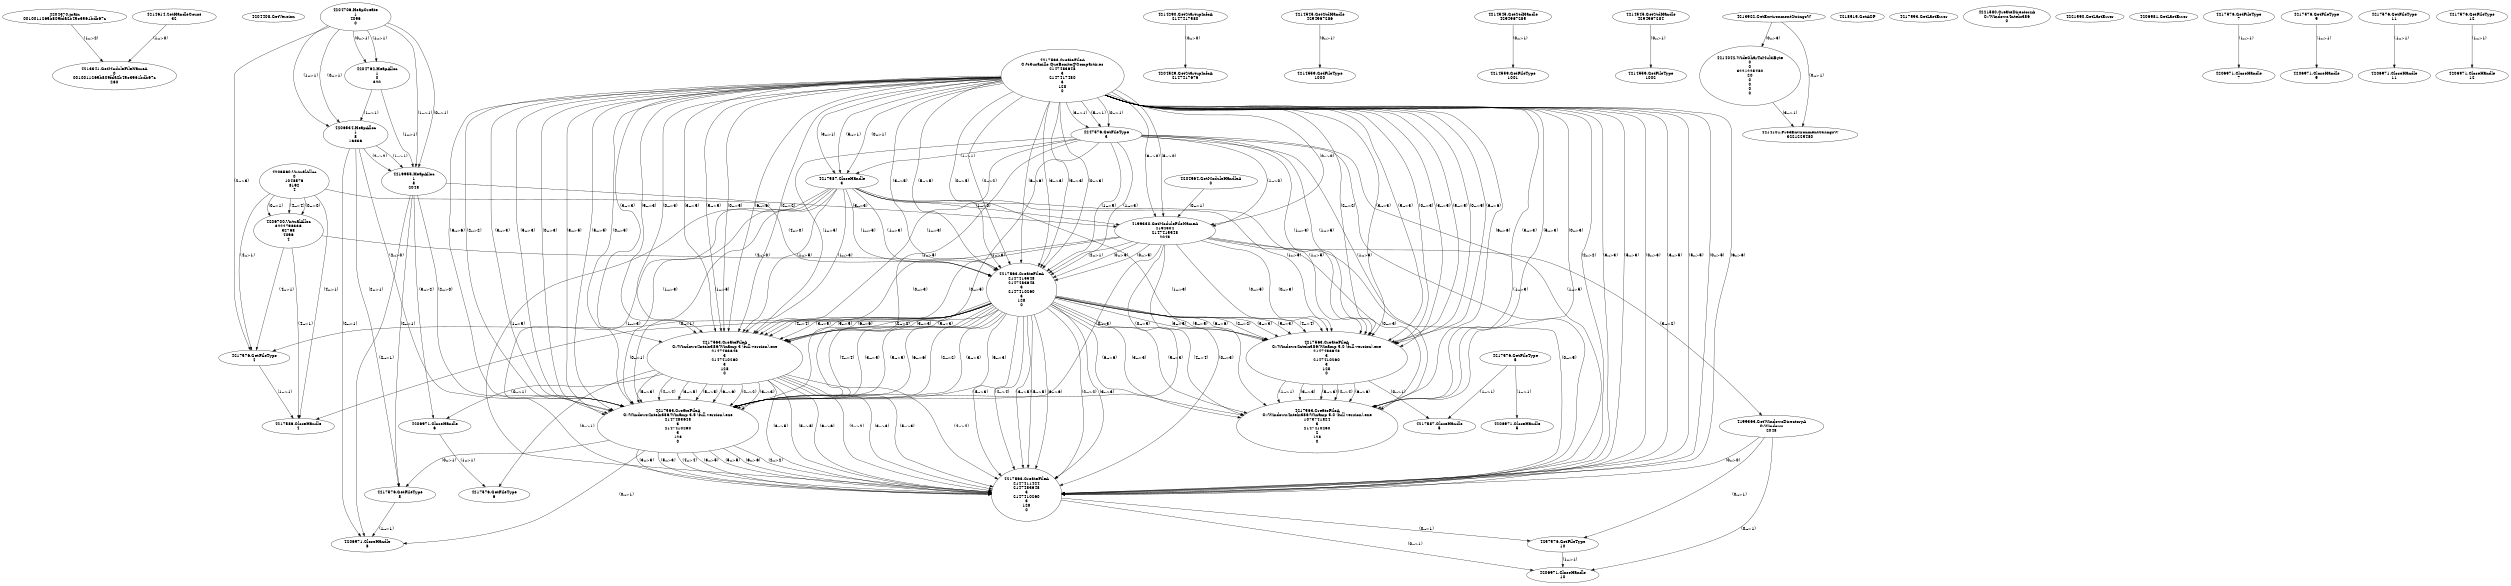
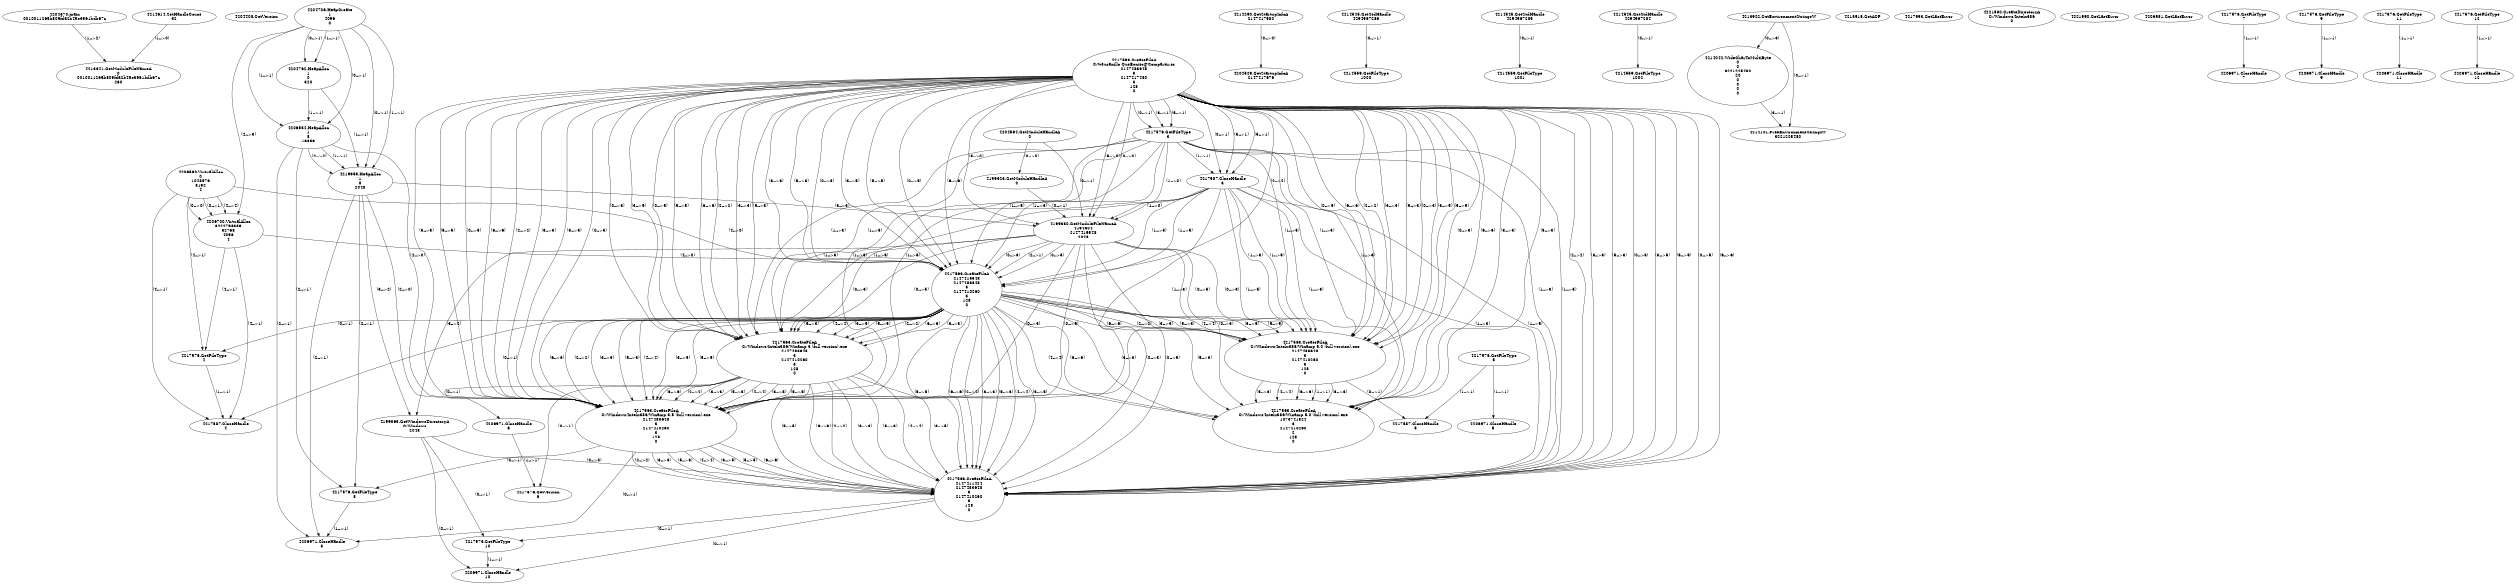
  digraph {
    n1 [label="4204370.main\n0010011265b809fda2b45e3961bdb67c"]
    n2 [label="4213341.GetModuleFileNameA\n0\n0010011265b809fda2b45e3961bdb67c\n260"]
    n3 [label="4204408.GetVersion\n"]
    n4 [label="4204706.HeapCreate\n1\n4096\n0"]
    n5 [label="4204762.HeapAlloc\n1\n0\n320"]
    n6 [label="4206534.HeapAlloc\n1\n8\n16836"]
    n7 [label="4206700.VirtualAlloc\n3222798336\n32768\n4096\n4"]
    n8 [label="4219955.HeapAlloc\n1\n8\n2048"]
    n9 [label="4217563.CreateFileA\nC:/Windows/Intelx386/Winamp 3.5 (full version).exe\n2147483648\n3\n2147410260\n3\n128\n0"]
    n10 [label="4217576.GetFileType\n8"]
    n11 [label="4206971.CloseHandle\n8"]
    n12 [label="4217563.CreateFileA\n2147415548\n2147483648\n3\n2147410260\n3\n128\n0"]
    n13 [label="4217576.GetFileType\n4"]
-   n14 [label="4217586.CloseHandle\n4"]
+   n14 [label="4217587.CloseHandle\n4"]
    n15 [label="4199330.GetModuleFileNameA\n4194304\n2147415548\n2048"]
    n16 [label="4199363.GetWindowsDirectoryA\nC:\Windows\n2048"]
    n17 [label="4217563.CreateFileA\n2147411424\n2147483648\n3\n2147410260\n3\n128\n0"]
    n18 [label="4206560.VirtualAlloc\n0\n1048576\n8192\n4"]
    n19 [label="4217563.CreateFileA\nC:/Windows/Intelx386/Winamp 3 (full version).exe\n2147483648\n3\n2147410260\n3\n128\n0"]
    n20 [label="4217563.CreateFileA\nC:/Windows/Intelx386/Winamp 5.0 (full version).exe\n2147483648\n3\n2147410260\n3\n128\n0"]
    n21 [label="4217563.CreateFileA\nC:/Windows/Intelx386/Winamp 5.0 (full version).exe\n1073741824\n3\n2147410260\n2\n128\n0"]
    n22 [label="4214290.GetStartupInfoA\n2147417580"]
    n23 [label="4204529.GetStartupInfoA\n2147417676"]
    n24 [label="4214545.GetStdHandle\n4294967286"]
    n25 [label="4214559.GetFileType\n1000"]
    n26 [label="4214545.GetStdHandle\n4294967285"]
    n27 [label="4214559.GetFileType\n1001"]
    n28 [label="4214545.GetStdHandle\n4294967284"]
    n29 [label="4214559.GetFileType\n1002"]
    n30 [label="4214614.SetHandleCount\n32"]
    n31 [label="4213922.GetEnvironmentStringsW\n"]
    n32 [label="4214042.WideCharToMultiByte\n0\n0\n3221225480\n20\n0\n0\n0\n0"]
    n33 [label="4214101.FreeEnvironmentStringsW\n3221225480"]
    n34 [label="4218515.GetACP\n"]
-   n35 [label="4257576.GetFileType\n10"]
+   n35 [label="4217576.GetFileType\n10"]
    n36 [label="4206971.CloseHandle\n10"]
    n37 [label="4204564.GetModuleHandleA\n0"]
+   n38 [label="4199323.GetModuleHandleA\n0"]
    n39 [label="4217563.CreateFileA\nC:\Gusanillo QueBonito@Compartir.es\n2147483648\n3\n2147417480\n3\n128\n0"]
-   n40 [label="4247576.GetFileType\n3"]
+   n40 [label="4217576.GetFileType\n3"]
    n41 [label="4217587.CloseHandle\n3"]
-   n42 [label="4217576.GetFileType\n6"]
+   n42 [label="4217576.GetVersion\n6"]
    n43 [label="4206971.CloseHandle\n6"]
    n44 [label="4217587.CloseHandle\n5"]
    n45 [label="4217593.GetLastError\n"]
    n46 [label="4221580.CreateDirectoryA\nC:/Windows/Intelx386\n0"]
    n47 [label="4221590.GetLastError\n"]
    n48 [label="4217576.GetFileType\n5"]
    n49 [label="4206971.CloseHandle\n5"]
    n50 [label="4206981.GetLastError\n"]
    n51 [label="4217576.GetFileType\n7"]
    n52 [label="4206971.CloseHandle\n7"]
    n53 [label="4217576.GetFileType\n9"]
    n54 [label="4206971.CloseHandle\n9"]
    n55 [label="4217576.GetFileType\n11"]
    n56 [label="4206971.CloseHandle\n11"]
    n57 [label="4217576.GetFileType\n12"]
    n58 [label="4206971.CloseHandle\n12"]
    n1 -> n2 [label="(1-->2)"]
    n4 -> n5 [label="(1-->1)"]
    n4 -> n5 [label="(0-->1)"]
    n4 -> n6 [label="(1-->1)"]
    n4 -> n6 [label="(0-->1)"]
-   n4 -> n13 [label="(2-->3)"]
+   n4 -> n7 [label="(2-->3)"]
    n4 -> n8 [label="(1-->1)"]
    n4 -> n8 [label="(0-->1)"]
    n5 -> n6 [label="(1-->1)"]
    n5 -> n8 [label="(1-->1)"]
    n6 -> n8 [label="(1-->1)"]
    n6 -> n8 [label="(2-->2)"]
    n6 -> n9 [label="(2-->0)"]
    n6 -> n10 [label="(2-->1)"]
    n6 -> n11 [label="(2-->1)"]
    n7 -> n12 [label="(4-->0)"]
    n7 -> n13 [label="(4-->1)"]
    n7 -> n14 [label="(4-->1)"]
    n8 -> n9 [label="(2-->0)"]
    n8 -> n10 [label="(2-->1)"]
    n8 -> n11 [label="(2-->1)"]
    n8 -> n15 [label="(3-->3)"]
-   n8 -> n43 [label="(3-->2)"]
+   n8 -> n16 [label="(3-->2)"]
    n9 -> n10 [label="(0-->1)"]
    n9 -> n11 [label="(0-->1)"]
    n9 -> n17 [label="(2-->2)"]
    n9 -> n17 [label="(3-->3)"]
    n9 -> n17 [label="(5-->3)"]
    n9 -> n17 [label="(4-->4)"]
    n9 -> n17 [label="(3-->5)"]
    n9 -> n17 [label="(5-->5)"]
    n9 -> n17 [label="(6-->6)"]
    n10 -> n11 [label="(1-->1)"]
    n12 -> n9 [label="(2-->2)"]
    n12 -> n9 [label="(3-->3)"]
    n12 -> n9 [label="(5-->3)"]
    n12 -> n9 [label="(4-->4)"]
    n12 -> n9 [label="(3-->5)"]
    n12 -> n9 [label="(5-->5)"]
    n12 -> n9 [label="(6-->6)"]
    n12 -> n13 [label="(0-->1)"]
    n12 -> n14 [label="(0-->1)"]
    n12 -> n17 [label="(2-->2)"]
    n12 -> n17 [label="(3-->3)"]
    n12 -> n17 [label="(5-->3)"]
    n12 -> n17 [label="(4-->4)"]
    n12 -> n17 [label="(3-->5)"]
    n12 -> n17 [label="(5-->5)"]
    n12 -> n17 [label="(6-->6)"]
    n12 -> n19 [label="(2-->2)"]
    n12 -> n19 [label="(3-->3)"]
    n12 -> n19 [label="(5-->3)"]
    n12 -> n19 [label="(4-->4)"]
    n12 -> n19 [label="(3-->5)"]
    n12 -> n19 [label="(5-->5)"]
    n12 -> n19 [label="(6-->6)"]
    n12 -> n20 [label="(2-->2)"]
    n12 -> n20 [label="(3-->3)"]
    n12 -> n20 [label="(5-->3)"]
    n12 -> n20 [label="(4-->4)"]
    n12 -> n20 [label="(3-->5)"]
    n12 -> n20 [label="(5-->5)"]
    n12 -> n20 [label="(6-->6)"]
    n12 -> n21 [label="(3-->3)"]
    n12 -> n21 [label="(5-->3)"]
    n12 -> n21 [label="(4-->4)"]
    n12 -> n21 [label="(6-->6)"]
    n13 -> n14 [label="(1-->1)"]
    n15 -> n9 [label="(0-->3)"]
    n15 -> n9 [label="(0-->5)"]
    n15 -> n12 [label="(2-->1)"]
    n15 -> n12 [label="(0-->3)"]
    n15 -> n12 [label="(0-->5)"]
    n15 -> n16 [label="(3-->2)"]
    n15 -> n17 [label="(0-->3)"]
    n15 -> n17 [label="(0-->5)"]
    n15 -> n19 [label="(0-->3)"]
    n15 -> n19 [label="(0-->5)"]
    n15 -> n20 [label="(0-->3)"]
    n15 -> n20 [label="(0-->5)"]
    n15 -> n21 [label="(0-->3)"]
    n16 -> n17 [label="(0-->0)"]
    n16 -> n35 [label="(0-->1)"]
    n16 -> n36 [label="(0-->1)"]
    n17 -> n35 [label="(0-->1)"]
    n17 -> n36 [label="(0-->1)"]
    n18 -> n7 [label="(0-->1)"]
    n18 -> n7 [label="(4-->4)"]
    n18 -> n7 [label="(0-->0)"]
    n18 -> n12 [label="(4-->0)"]
    n18 -> n13 [label="(4-->1)"]
    n18 -> n14 [label="(4-->1)"]
    n19 -> n9 [label="(2-->2)"]
    n19 -> n9 [label="(3-->3)"]
    n19 -> n9 [label="(5-->3)"]
    n19 -> n9 [label="(4-->4)"]
    n19 -> n9 [label="(3-->5)"]
    n19 -> n9 [label="(5-->5)"]
    n19 -> n9 [label="(6-->6)"]
    n19 -> n17 [label="(2-->2)"]
    n19 -> n17 [label="(3-->3)"]
    n19 -> n17 [label="(5-->3)"]
    n19 -> n17 [label="(4-->4)"]
    n19 -> n17 [label="(3-->5)"]
    n19 -> n17 [label="(5-->5)"]
    n19 -> n17 [label="(6-->6)"]
    n19 -> n42 [label="(0-->1)"]
    n19 -> n43 [label="(0-->1)"]
    n20 -> n21 [label="(1-->1)"]
    n20 -> n21 [label="(3-->3)"]
    n20 -> n21 [label="(5-->3)"]
    n20 -> n21 [label="(4-->4)"]
    n20 -> n21 [label="(6-->6)"]
    n20 -> n44 [label="(0-->1)"]
    n22 -> n23 [label="(0-->0)"]
    n24 -> n25 [label="(0-->1)"]
    n26 -> n27 [label="(0-->1)"]
    n28 -> n29 [label="(0-->1)"]
    n30 -> n2 [label="(1-->0)"]
    n31 -> n32 [label="(0-->3)"]
    n31 -> n33 [label="(0-->1)"]
    n32 -> n33 [label="(3-->1)"]
    n35 -> n36 [label="(1-->1)"]
    n37 -> n15 [label="(0-->1)"]
+   n37 -> n38 [label="(0-->0)"]
+   n38 -> n15 [label="(0-->1)"]
    n39 -> n9 [label="(2-->2)"]
    n39 -> n9 [label="(3-->3)"]
    n39 -> n9 [label="(5-->3)"]
    n39 -> n9 [label="(0-->3)"]
    n39 -> n9 [label="(3-->5)"]
    n39 -> n9 [label="(5-->5)"]
    n39 -> n9 [label="(0-->5)"]
    n39 -> n9 [label="(6-->6)"]
    n39 -> n12 [label="(2-->2)"]
    n39 -> n12 [label="(3-->3)"]
    n39 -> n12 [label="(5-->3)"]
    n39 -> n12 [label="(0-->3)"]
    n39 -> n12 [label="(3-->5)"]
    n39 -> n12 [label="(5-->5)"]
    n39 -> n12 [label="(0-->5)"]
    n39 -> n12 [label="(6-->6)"]
    n39 -> n15 [label="(3-->0)"]
    n39 -> n15 [label="(5-->0)"]
    n39 -> n15 [label="(0-->0)"]
    n39 -> n17 [label="(2-->2)"]
    n39 -> n17 [label="(3-->3)"]
    n39 -> n17 [label="(5-->3)"]
    n39 -> n17 [label="(0-->3)"]
    n39 -> n17 [label="(3-->5)"]
    n39 -> n17 [label="(5-->5)"]
    n39 -> n17 [label="(0-->5)"]
    n39 -> n17 [label="(6-->6)"]
    n39 -> n19 [label="(2-->2)"]
    n39 -> n19 [label="(3-->3)"]
    n39 -> n19 [label="(5-->3)"]
    n39 -> n19 [label="(0-->3)"]
    n39 -> n19 [label="(3-->5)"]
    n39 -> n19 [label="(5-->5)"]
    n39 -> n19 [label="(0-->5)"]
    n39 -> n19 [label="(6-->6)"]
    n39 -> n20 [label="(2-->2)"]
    n39 -> n20 [label="(3-->3)"]
    n39 -> n20 [label="(5-->3)"]
    n39 -> n20 [label="(0-->3)"]
    n39 -> n20 [label="(3-->5)"]
    n39 -> n20 [label="(5-->5)"]
    n39 -> n20 [label="(0-->5)"]
    n39 -> n20 [label="(6-->6)"]
    n39 -> n21 [label="(3-->3)"]
    n39 -> n21 [label="(5-->3)"]
    n39 -> n21 [label="(0-->3)"]
    n39 -> n21 [label="(6-->6)"]
    n39 -> n40 [label="(3-->1)"]
    n39 -> n40 [label="(5-->1)"]
    n39 -> n40 [label="(0-->1)"]
    n39 -> n41 [label="(3-->1)"]
    n39 -> n41 [label="(5-->1)"]
    n39 -> n41 [label="(0-->1)"]
    n40 -> n9 [label="(1-->3)"]
    n40 -> n9 [label="(1-->5)"]
    n40 -> n12 [label="(1-->3)"]
    n40 -> n12 [label="(1-->5)"]
    n40 -> n15 [label="(1-->0)"]
    n40 -> n17 [label="(1-->3)"]
    n40 -> n17 [label="(1-->5)"]
    n40 -> n19 [label="(1-->3)"]
    n40 -> n19 [label="(1-->5)"]
    n40 -> n20 [label="(1-->3)"]
    n40 -> n20 [label="(1-->5)"]
    n40 -> n21 [label="(1-->3)"]
    n40 -> n41 [label="(1-->1)"]
    n41 -> n9 [label="(1-->3)"]
    n41 -> n9 [label="(1-->5)"]
    n41 -> n12 [label="(1-->3)"]
    n41 -> n12 [label="(1-->5)"]
    n41 -> n15 [label="(1-->0)"]
    n41 -> n17 [label="(1-->3)"]
    n41 -> n17 [label="(1-->5)"]
    n41 -> n19 [label="(1-->3)"]
    n41 -> n19 [label="(1-->5)"]
    n41 -> n20 [label="(1-->3)"]
    n41 -> n20 [label="(1-->5)"]
    n41 -> n21 [label="(1-->3)"]
    n43 -> n42 [label="(1-->1)"]
    n48 -> n44 [label="(1-->1)"]
    n48 -> n49 [label="(1-->1)"]
    n51 -> n52 [label="(1-->1)"]
    n53 -> n54 [label="(1-->1)"]
    n55 -> n56 [label="(1-->1)"]
    n57 -> n58 [label="(1-->1)"]
  }
